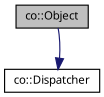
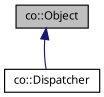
  digraph {
    node [color=black fontname=Sans fontsize=10 shape=record style=filled]
    n1 [fillcolor=grey75 fontcolor=black height=0.2 label="co::Object" width=0.4]
    n2 [fillcolor=white height=0.2 label="co::Dispatcher" width=0.4]
-   n2 -> n1 [color=midnightblue dir=back fontname=Sans fontsize=10 labelfontname=Sans labelfontsize=10 style=solid]
+   n1 -> n2 [color=midnightblue dir=back fontname=Sans fontsize=10 labelfontname=Sans labelfontsize=10 style=solid]
  }
